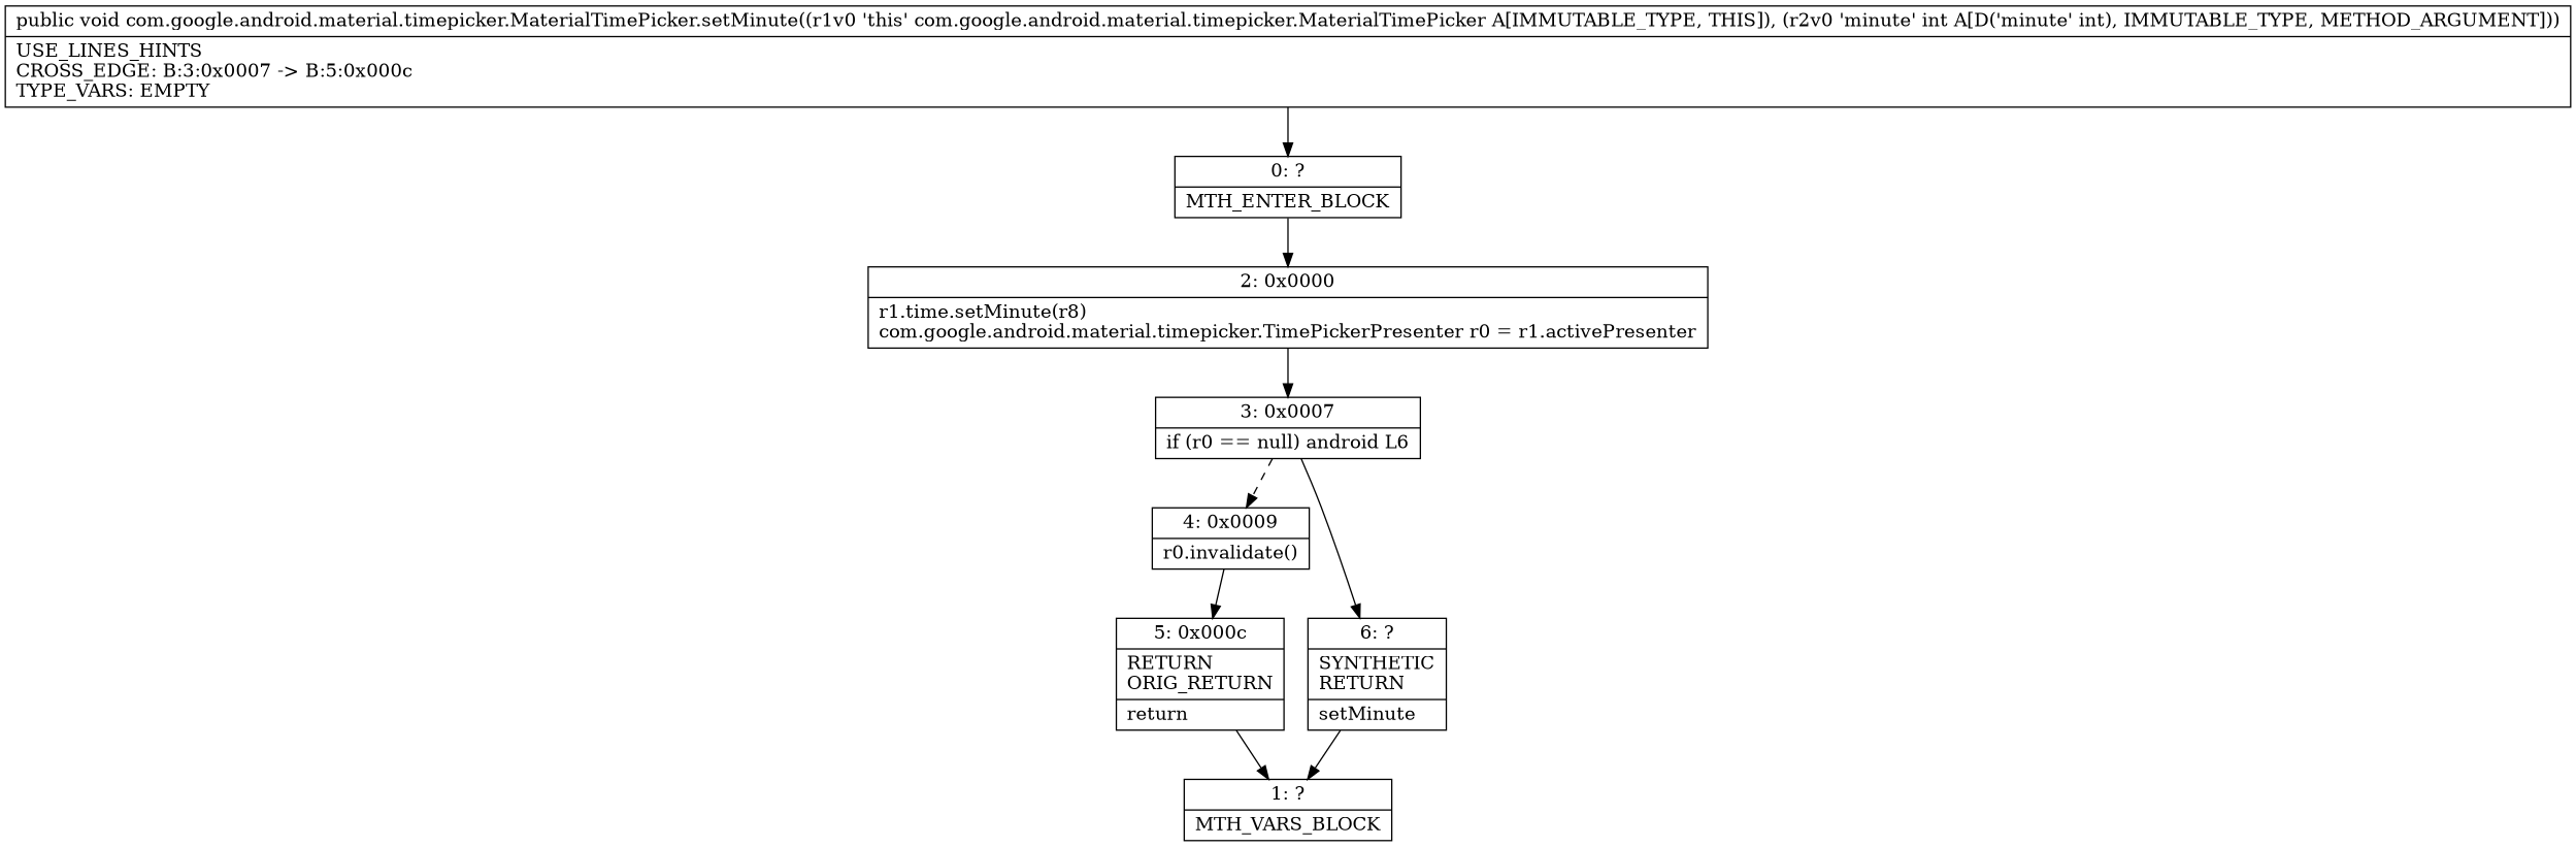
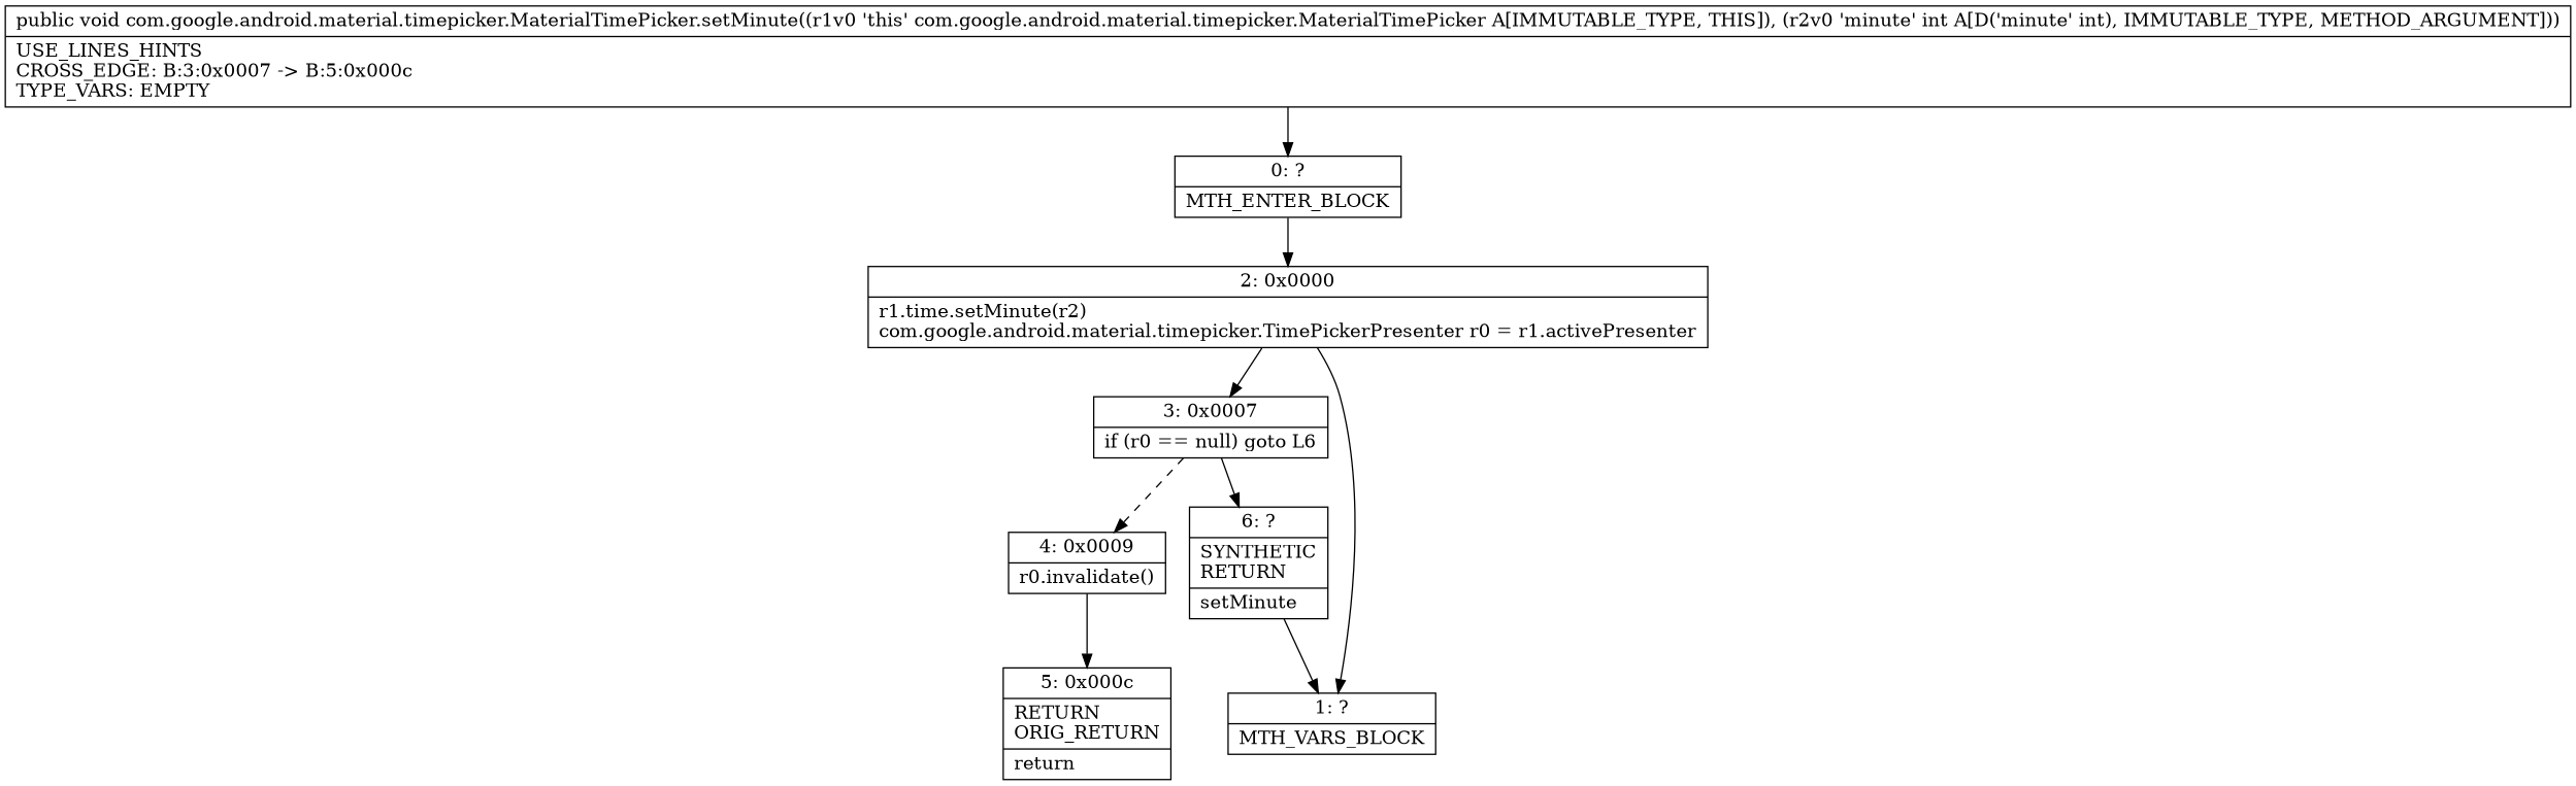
  digraph {
    node [shape=record]
    n1 [label="{0\:\ ?|MTH_ENTER_BLOCK\l}"]
-   n2 [label="{2\:\ 0x0000|r1.time.setMinute(r8)\lcom.google.android.material.timepicker.TimePickerPresenter r0 = r1.activePresenter\l}"]
-   n3 [label="{3\:\ 0x0007|if (r0 == null) android L6\l}"]
+   n2 [label="{2\:\ 0x0000|r1.time.setMinute(r2)\lcom.google.android.material.timepicker.TimePickerPresenter r0 = r1.activePresenter\l}"]
+   n3 [label="{3\:\ 0x0007|if (r0 == null) goto L6\l}"]
    n4 [label="{4\:\ 0x0009|r0.invalidate()\l}"]
    n5 [label="{6\:\ ?|SYNTHETIC\lRETURN\l|setMinute\l}"]
    n6 [label="{5\:\ 0x000c|RETURN\lORIG_RETURN\l|return\l}"]
    n7 [label="{1\:\ ?|MTH_VARS_BLOCK\l}"]
    n8 [label="{public void com.google.android.material.timepicker.MaterialTimePicker.setMinute((r1v0 'this' com.google.android.material.timepicker.MaterialTimePicker A[IMMUTABLE_TYPE, THIS]), (r2v0 'minute' int A[D('minute' int), IMMUTABLE_TYPE, METHOD_ARGUMENT]))  | USE_LINES_HINTS\lCROSS_EDGE: B:3:0x0007 \-\> B:5:0x000c\lTYPE_VARS: EMPTY\l}"]
    n1 -> n2
    n2 -> n3
    n3 -> n4 [style=dashed]
    n3 -> n5
    n4 -> n6
    n5 -> n7
-   n6 -> n7
+   n2 -> n7
    n8 -> n1
  }
